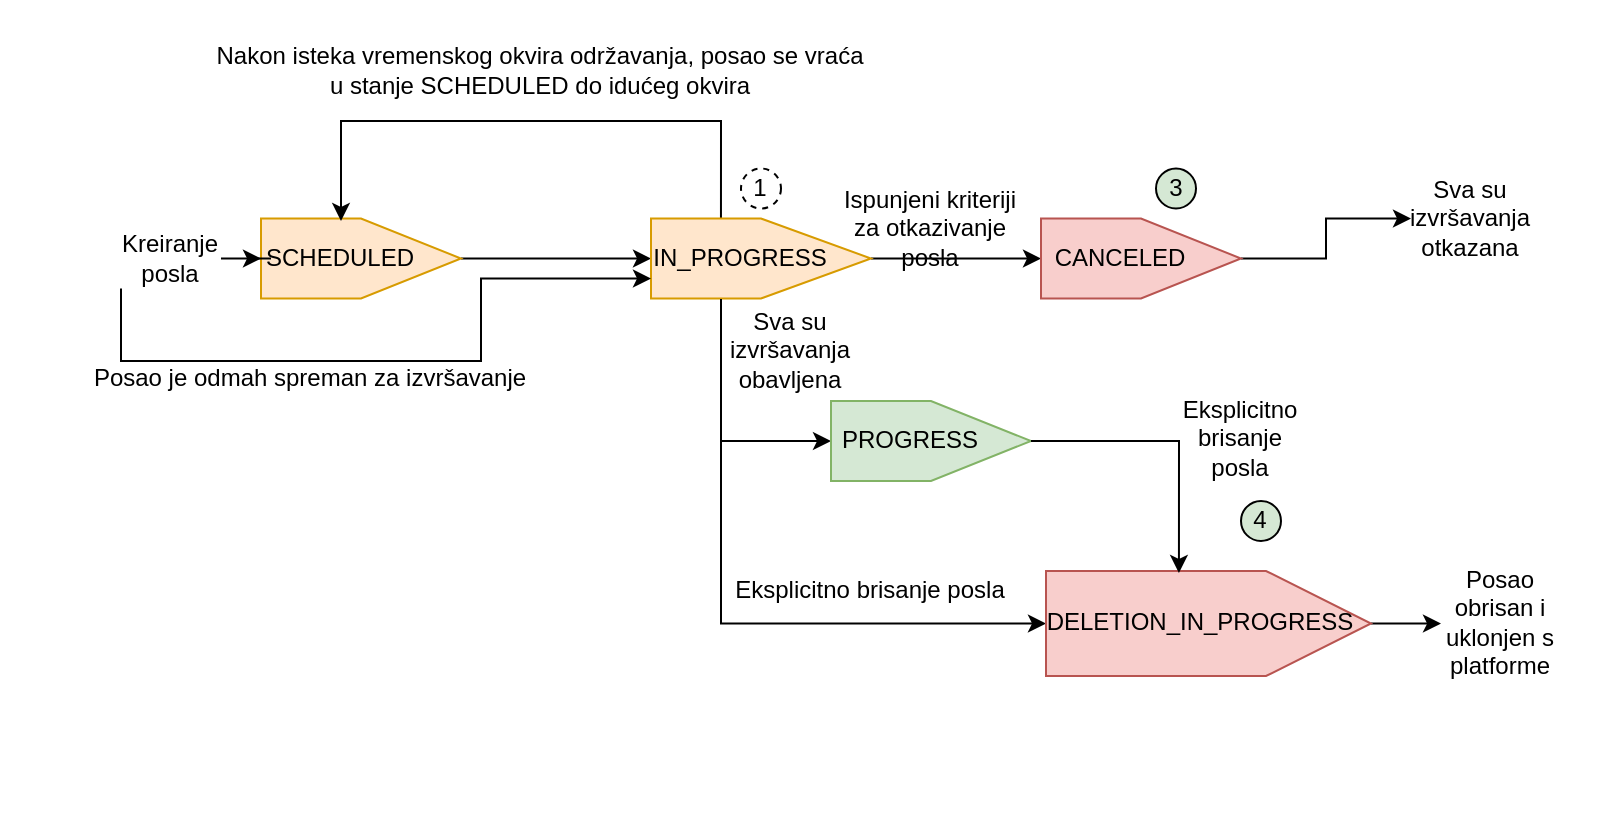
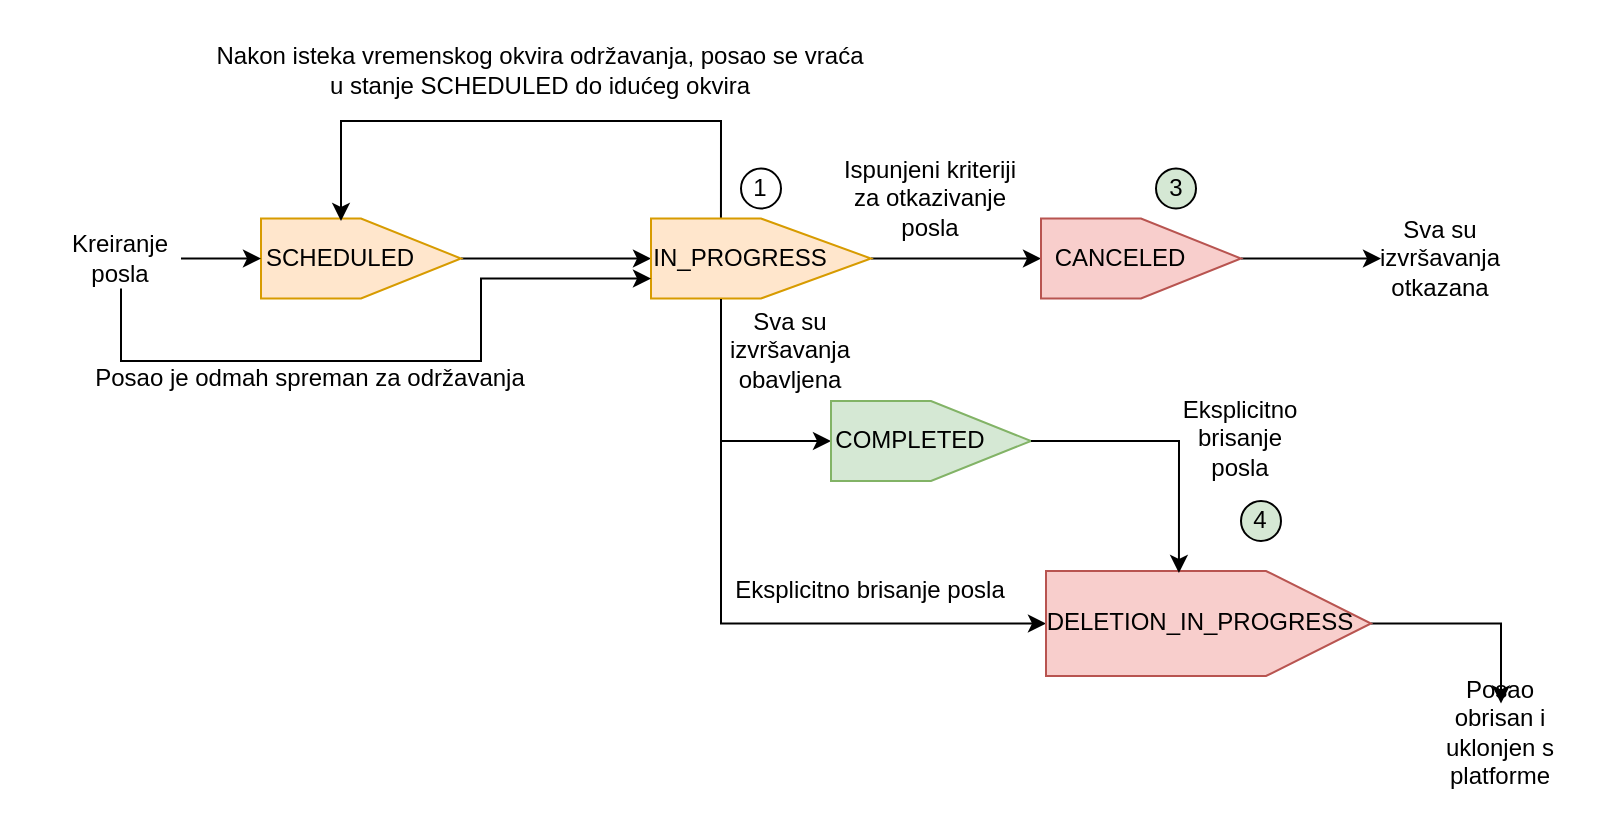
  <mxCell id="0" />
  <mxCell id="1" parent="0" />
  <mxCell id="2" style="edgeStyle=orthogonalEdgeStyle;rounded=0;orthogonalLoop=1;jettySize=auto;html=1;entryX=0.5;entryY=0;entryDx=0;entryDy=0;" edge="1" parent="1" source="3" target="7"><mxGeometry relative="1" as="geometry" /></mxCell>
  <mxCell id="3" value="" style="verticalLabelPosition=bottom;verticalAlign=top;html=1;shape=offPageConnector;rounded=0;size=0.5;rotation=-90;fillColor=#ffe6cc;strokeColor=#d79b00;" vertex="1" parent="1"><mxGeometry x="160" y="78.75" width="40" height="100" as="geometry" /></mxCell>
  <mxCell id="4" value="SCHEDULED" style="text;html=1;align=center;verticalAlign=middle;whiteSpace=wrap;rounded=0;" vertex="1" parent="1"><mxGeometry x="140" y="113.75" width="60" height="30" as="geometry" /></mxCell>
  <mxCell id="5" style="edgeStyle=orthogonalEdgeStyle;rounded=0;orthogonalLoop=1;jettySize=auto;html=1;exitX=0.5;exitY=1;exitDx=0;exitDy=0;entryX=0.5;entryY=0;entryDx=0;entryDy=0;" edge="1" parent="1" source="7" target="11"><mxGeometry relative="1" as="geometry" /></mxCell>
  <mxCell id="6" style="edgeStyle=orthogonalEdgeStyle;rounded=0;orthogonalLoop=1;jettySize=auto;html=1;exitX=0.969;exitY=0.318;exitDx=0;exitDy=0;exitPerimeter=0;" edge="1" parent="1" source="7"><mxGeometry relative="1" as="geometry"><mxPoint x="170" y="110" as="targetPoint" /><Array as="points"><mxPoint x="360" y="60" /><mxPoint x="170" y="60" /></Array></mxGeometry></mxCell>
  <mxCell id="7" value="" style="verticalLabelPosition=bottom;verticalAlign=top;html=1;shape=offPageConnector;rounded=0;size=0.5;rotation=-90;fillColor=#ffe6cc;strokeColor=#d79b00;" vertex="1" parent="1"><mxGeometry x="360" y="73.75" width="40" height="110" as="geometry" /></mxCell>
  <mxCell id="8" style="edgeStyle=orthogonalEdgeStyle;rounded=0;orthogonalLoop=1;jettySize=auto;html=1;entryX=0.5;entryY=0;entryDx=0;entryDy=0;" edge="1" parent="1" target="17"><mxGeometry relative="1" as="geometry"><mxPoint x="360" y="149" as="sourcePoint" /><mxPoint x="352.5" y="366.2" as="targetPoint" /><Array as="points"><mxPoint x="360" y="149" /><mxPoint x="360" y="311" /></Array></mxGeometry></mxCell>
  <mxCell id="9" value="IN_PROGRESS" style="text;html=1;align=center;verticalAlign=middle;whiteSpace=wrap;rounded=0;" vertex="1" parent="1"><mxGeometry x="340" y="113.75" width="60" height="30" as="geometry" /></mxCell>
  <mxCell id="10" style="edgeStyle=orthogonalEdgeStyle;rounded=0;orthogonalLoop=1;jettySize=auto;html=1;entryX=0;entryY=0.5;entryDx=0;entryDy=0;" edge="1" parent="1" source="11" target="19"><mxGeometry relative="1" as="geometry" /></mxCell>
  <mxCell id="11" value="" style="verticalLabelPosition=bottom;verticalAlign=top;html=1;shape=offPageConnector;rounded=0;size=0.5;rotation=-90;fillColor=#f8cecc;strokeColor=#b85450;" vertex="1" parent="1"><mxGeometry x="550" y="78.75" width="40" height="100" as="geometry" /></mxCell>
  <mxCell id="12" value="CANCELED" style="text;html=1;align=center;verticalAlign=middle;whiteSpace=wrap;rounded=0;" vertex="1" parent="1"><mxGeometry x="530" y="113.75" width="60" height="30" as="geometry" /></mxCell>
  <mxCell id="13" style="edgeStyle=orthogonalEdgeStyle;rounded=0;orthogonalLoop=1;jettySize=auto;html=1;endArrow=none;endFill=0;startArrow=classic;startFill=1;" edge="1" parent="1" source="14"><mxGeometry relative="1" as="geometry"><mxPoint x="360" y="220" as="targetPoint" /></mxGeometry></mxCell>
  <mxCell id="14" value="" style="verticalLabelPosition=bottom;verticalAlign=top;html=1;shape=offPageConnector;rounded=0;size=0.5;rotation=-90;fillColor=#d5e8d4;strokeColor=#82b366;" vertex="1" parent="1"><mxGeometry x="445" y="170" width="40" height="100" as="geometry" /></mxCell>
- <mxCell id="15" value="PROGRESS" style="text;html=1;align=center;verticalAlign=middle;whiteSpace=wrap;rounded=0;" vertex="1" parent="1"><mxGeometry x="425" y="205" width="60" height="30" as="geometry" /></mxCell>
+ <mxCell id="15" value="COMPLETED" style="text;html=1;align=center;verticalAlign=middle;whiteSpace=wrap;rounded=0;" vertex="1" parent="1"><mxGeometry x="425" y="205" width="60" height="30" as="geometry" /></mxCell>
  <mxCell id="16" style="edgeStyle=orthogonalEdgeStyle;rounded=0;orthogonalLoop=1;jettySize=auto;html=1;" edge="1" parent="1" source="17" target="27"><mxGeometry relative="1" as="geometry" /></mxCell>
  <mxCell id="17" value="" style="verticalLabelPosition=bottom;verticalAlign=top;html=1;shape=offPageConnector;rounded=0;size=0.323;rotation=-90;fillColor=#f8cecc;strokeColor=#b85450;" vertex="1" parent="1"><mxGeometry x="577.5" y="230" width="52.5" height="162.5" as="geometry" /></mxCell>
  <mxCell id="18" value="DELETION_IN_PROGRESS" style="text;html=1;align=center;verticalAlign=middle;whiteSpace=wrap;rounded=0;" vertex="1" parent="1"><mxGeometry x="570" y="296.25" width="60" height="30" as="geometry" /></mxCell>
- <mxCell id="19" value="Sva su izvršavanja otkazana" style="text;html=1;align=center;verticalAlign=middle;whiteSpace=wrap;rounded=0;" vertex="1" parent="1"><mxGeometry x="705" y="93.75" width="60" height="30" as="geometry" /></mxCell>
+ <mxCell id="19" value="Sva su izvršavanja otkazana" style="text;html=1;align=center;verticalAlign=middle;whiteSpace=wrap;rounded=0;" vertex="1" parent="1"><mxGeometry x="690" y="113.75" width="60" height="30" as="geometry" /></mxCell>
  <mxCell id="20" style="edgeStyle=orthogonalEdgeStyle;rounded=0;orthogonalLoop=1;jettySize=auto;html=1;entryX=0.981;entryY=0.409;entryDx=0;entryDy=0;entryPerimeter=0;" edge="1" parent="1" source="14" target="17"><mxGeometry relative="1" as="geometry" /></mxCell>
  <mxCell id="21" style="edgeStyle=orthogonalEdgeStyle;rounded=0;orthogonalLoop=1;jettySize=auto;html=1;entryX=0.5;entryY=0;entryDx=0;entryDy=0;" edge="1" parent="1" source="23" target="3"><mxGeometry relative="1" as="geometry" /></mxCell>
  <mxCell id="22" style="edgeStyle=orthogonalEdgeStyle;rounded=0;orthogonalLoop=1;jettySize=auto;html=1;entryX=0.25;entryY=0;entryDx=0;entryDy=0;" edge="1" parent="1" source="23" target="7"><mxGeometry relative="1" as="geometry"><Array as="points"><mxPoint x="60" y="180" /><mxPoint x="240" y="180" /><mxPoint x="240" y="139" /></Array></mxGeometry></mxCell>
- <mxCell id="23" value="Kreiranje posla" style="text;html=1;align=center;verticalAlign=middle;whiteSpace=wrap;rounded=0;" vertex="1" parent="1"><mxGeometry x="55" y="113.75" width="60" height="30" as="geometry" /></mxCell>
- <mxCell id="24" value="1" style="ellipse;whiteSpace=wrap;html=1;aspect=fixed;dashed=1;" vertex="1" parent="1"><mxGeometry x="370" y="83.75" width="20" height="20" as="geometry" /></mxCell>
+ <mxCell id="23" value="Kreiranje posla" style="text;html=1;align=center;verticalAlign=middle;whiteSpace=wrap;rounded=0;" vertex="1" parent="1"><mxGeometry x="30" y="113.75" width="60" height="30" as="geometry" /></mxCell>
+ <mxCell id="24" value="1" style="ellipse;whiteSpace=wrap;html=1;aspect=fixed;" vertex="1" parent="1"><mxGeometry x="370" y="83.75" width="20" height="20" as="geometry" /></mxCell>
  <mxCell id="25" value="3" style="ellipse;whiteSpace=wrap;html=1;aspect=fixed;fillColor=#d5e8d4;" vertex="1" parent="1"><mxGeometry x="577.5" y="83.75" width="20" height="20" as="geometry" /></mxCell>
  <mxCell id="26" value="4" style="ellipse;whiteSpace=wrap;html=1;aspect=fixed;fillColor=#d5e8d4;" vertex="1" parent="1"><mxGeometry x="620" y="250" width="20" height="20" as="geometry" /></mxCell>
- <mxCell id="27" value="Posao obrisan i uklonjen s platforme" style="text;html=1;align=center;verticalAlign=middle;whiteSpace=wrap;rounded=0;" vertex="1" parent="1"><mxGeometry x="720" y="296.25" width="60" height="30" as="geometry" /></mxCell>
- <mxCell id="28" value="Posao je odmah spreman za izvršavanje" style="text;html=1;align=center;verticalAlign=middle;whiteSpace=wrap;rounded=0;" vertex="1" parent="1"><mxGeometry x="20" y="173.75" width="270" height="30" as="geometry" /></mxCell>
+ <mxCell id="27" value="Posao obrisan i uklonjen s platforme" style="text;html=1;align=center;verticalAlign=middle;whiteSpace=wrap;rounded=0;" vertex="1" parent="1"><mxGeometry x="720" y="351.25" width="60" height="30" as="geometry" /></mxCell>
+ <mxCell id="28" value="Posao je odmah spreman za održavanja" style="text;html=1;align=center;verticalAlign=middle;whiteSpace=wrap;rounded=0;" vertex="1" parent="1"><mxGeometry x="20" y="173.75" width="270" height="30" as="geometry" /></mxCell>
  <mxCell id="29" value="Nakon isteka vremenskog okvira održavanja, posao se vraća u stanje SCHEDULED do idućeg okvira" style="text;html=1;align=center;verticalAlign=middle;whiteSpace=wrap;rounded=0;" vertex="1" parent="1"><mxGeometry x="105" y="20" width="330" height="30" as="geometry" /></mxCell>
- <mxCell id="30" value="Ispunjeni kriteriji za otkazivanje posla" style="text;html=1;align=center;verticalAlign=middle;whiteSpace=wrap;rounded=0;" vertex="1" parent="1"><mxGeometry x="415" y="98.75" width="100" height="30" as="geometry" /></mxCell>
+ <mxCell id="30" value="Ispunjeni kriteriji za otkazivanje posla" style="text;html=1;align=center;verticalAlign=middle;whiteSpace=wrap;rounded=0;" vertex="1" parent="1"><mxGeometry x="415" y="83.75" width="100" height="30" as="geometry" /></mxCell>
  <mxCell id="31" value="Sva su izvršavanja obavljena" style="text;html=1;align=center;verticalAlign=middle;whiteSpace=wrap;rounded=0;" vertex="1" parent="1"><mxGeometry x="365" y="160" width="60" height="30" as="geometry" /></mxCell>
  <mxCell id="32" value="Eksplicitno brisanje posla" style="text;html=1;align=center;verticalAlign=middle;whiteSpace=wrap;rounded=0;" vertex="1" parent="1"><mxGeometry x="590" y="203.75" width="60" height="30" as="geometry" /></mxCell>
  <mxCell id="33" value="Eksplicitno brisanje posla" style="text;html=1;align=center;verticalAlign=middle;whiteSpace=wrap;rounded=0;" vertex="1" parent="1"><mxGeometry x="350" y="280" width="170" height="30" as="geometry" /></mxCell>
